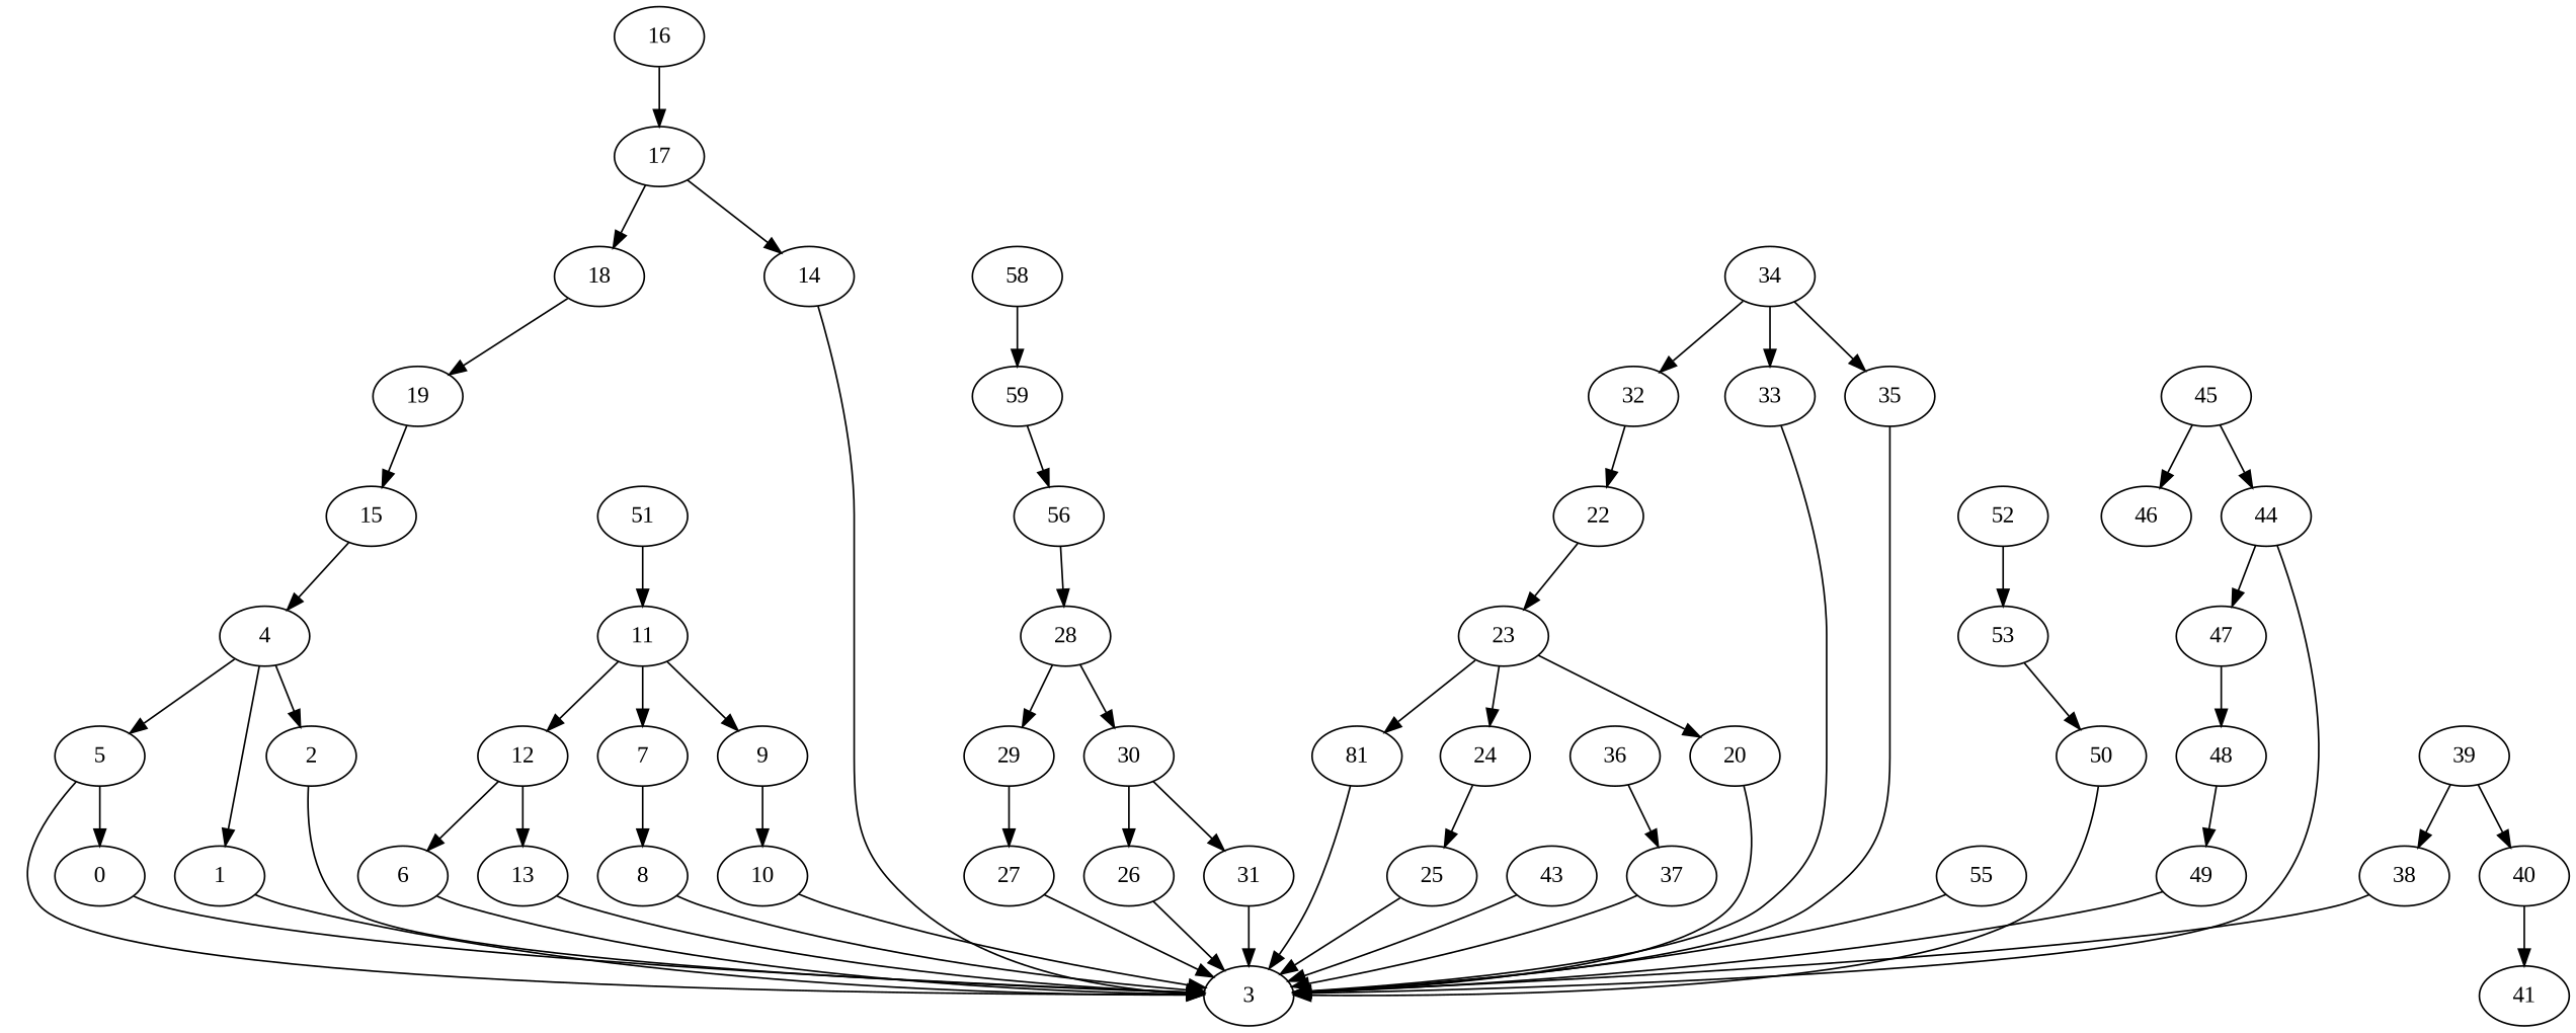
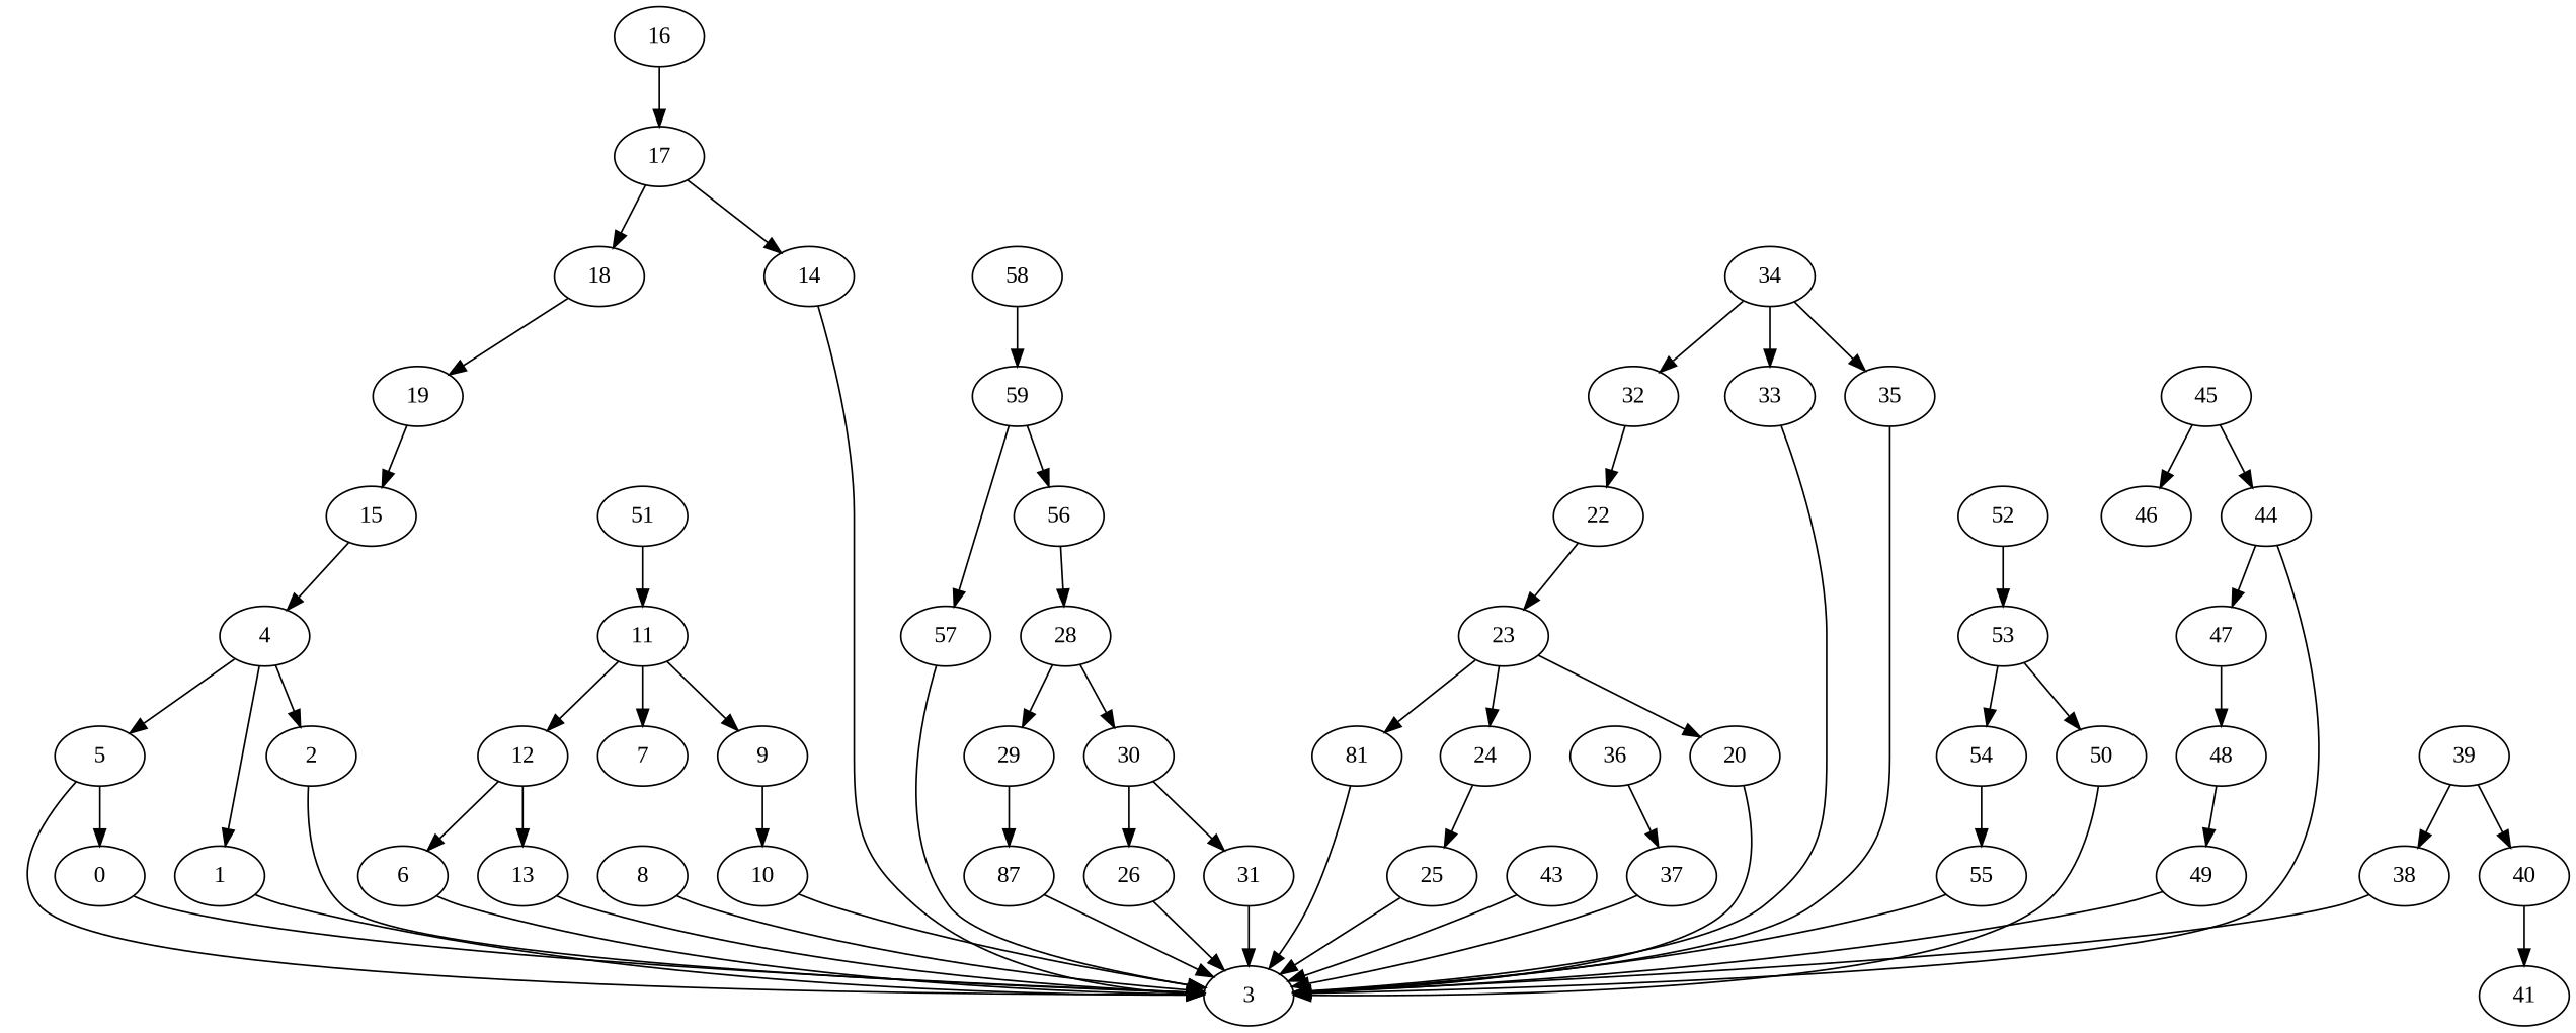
  strict digraph {
    fontname="Liberation Serif"
    node [exec=56 fontname="Liberation Serif"]
    edge [comm=20 fontname="Liberation Serif"]
    0 [exec=160]
    3 [exec=145]
    1 [exec=150]
    2 [exec=180]
    4 [exec=189]
    5 [exec=163]
    6 [exec=184]
    7 [exec=92]
    8 [exec=193]
    9 [exec=95]
    10 [exec=110]
    11 [exec=109]
    12
    13 [exec=95]
    14 [exec=156]
    15 [exec=184]
    16 [exec=143]
    17 [exec=140]
    18 [exec=142]
    19 [exec=164]
    20 [exec=177]
    n22 [exec=178 label=81]
    22 [exec=181]
    23 [exec=140]
    24 [exec=166]
    25 [exec=168]
    26 [exec=118]
-   27 [exec=172]
+   27 [exec=172 label=87]
    28 [exec=129]
    29 [exec=127]
    30 [exec=179]
    31 [exec=193]
    32 [exec=98]
    33 [exec=77]
    34 [exec=65]
    35 [exec=197]
    36 [exec=62]
    37 [exec=119]
    38 [exec=158]
    39 [exec=58]
    40 [exec=64]
    41 [exec=142]
    43 [exec=94]
    44
    47 [exec=145]
    45 [exec=60]
    46 [exec=55]
    48 [exec=115]
    49 [exec=82]
    50 [exec=113]
    51 [exec=88]
    52 [exec=59]
    53 [exec=51]
+   54 [exec=138]
    55 [exec=78]
    56 [exec=76]
+   57
    58 [exec=164]
    59 [exec=82]
    0 -> 3
    1 -> 3 [comm=16]
    2 -> 3 [comm=5]
    4 -> 1 [comm=16]
    4 -> 2 [comm=14]
    4 -> 5 [comm=8]
    5 -> 0 [comm=16]
    5 -> 3 [comm=14]
    6 -> 3 [comm=5]
-   7 -> 8 [comm=18]
    8 -> 3 [comm=8]
    9 -> 10 [comm=8]
    10 -> 3 [comm=14]
    11 -> 7 [comm=5]
    11 -> 9 [comm=19]
    11 -> 12 [comm=11]
    12 -> 6 [comm=18]
    12 -> 13 [comm=6]
    13 -> 3
    14 -> 3 [comm=19]
    15 -> 4 [comm=11]
    16 -> 17 [comm=7]
    17 -> 14 [comm=14]
    17 -> 18 [comm=5]
    18 -> 19 [comm=5]
    19 -> 15 [comm=16]
    20 -> 3 [comm=14]
    n22 -> 3 [comm=7]
    22 -> 23 [comm=12]
    23 -> 20
    23 -> n22 [comm=11]
    23 -> 24 [comm=8]
    24 -> 25 [comm=16]
    25 -> 3 [comm=17]
    26 -> 3 [comm=19]
    27 -> 3 [comm=9]
    28 -> 29 [comm=16]
    28 -> 30 [comm=17]
    29 -> 27 [comm=13]
    30 -> 26 [comm=8]
    30 -> 31 [comm=8]
    31 -> 3 [comm=8]
    32 -> 22 [comm=7]
    33 -> 3 [comm=15]
    34 -> 32 [comm=11]
    34 -> 33 [comm=8]
    34 -> 35 [comm=17]
    35 -> 3
    36 -> 37 [comm=6]
    37 -> 3
    38 -> 3 [comm=14]
    39 -> 38 [comm=19]
    39 -> 40 [comm=16]
    40 -> 41 [comm=9]
    43 -> 3
    44 -> 3
    44 -> 47 [comm=14]
    47 -> 48 [comm=17]
    45 -> 44
    45 -> 46 [comm=18]
    48 -> 49 [comm=12]
    49 -> 3 [comm=10]
    50 -> 3
    51 -> 11 [comm=13]
    52 -> 53 [comm=18]
    53 -> 50 [comm=7]
+   53 -> 54 [comm=7]
+   54 -> 55 [comm=16]
    55 -> 3 [comm=10]
    56 -> 28 [comm=9]
+   57 -> 3 [comm=18]
    58 -> 59 [comm=7]
    59 -> 56 [comm=7]
+   59 -> 57 [comm=6]
  }
